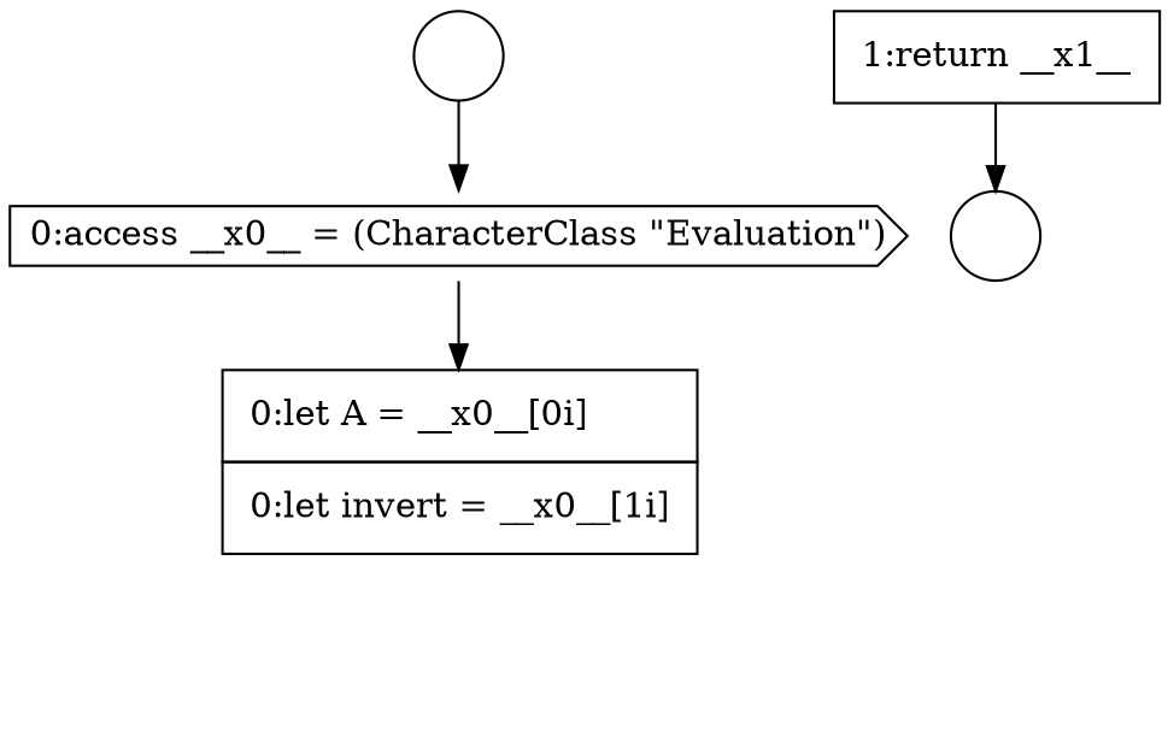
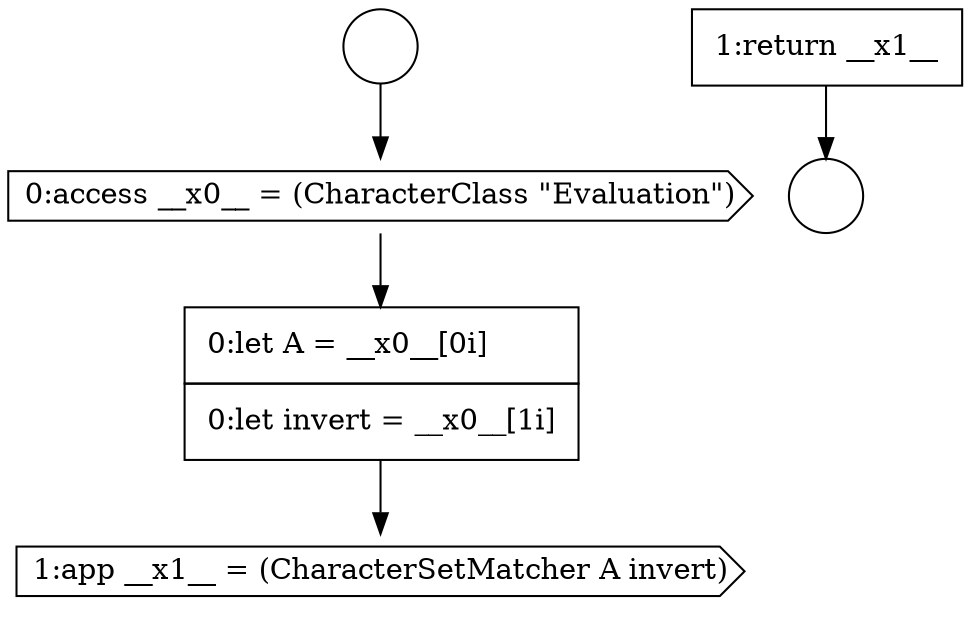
  digraph {
    node [color=black fillcolor=white shape=cds style=filled]
    edge [color=black]
+   n1 [label=<<font color="black">1:app __x1__ = (CharacterSetMatcher A invert)</font>>]
    n2 [label=<<font color="black">     <table border="0" cellborder="1" cellspacing="0" cellpadding="10">       <tr><td align="left">1:return __x1__</td></tr>     </table>   </font>> margin=0 shape=none]
    n3 [label=" " shape=circle]
    n4 [label=<<font color="black">0:access __x0__ = (CharacterClass &quot;Evaluation&quot;)</font>>]
    n5 [label=<<font color="black">     <table border="0" cellborder="1" cellspacing="0" cellpadding="10">       <tr><td align="left">0:let A = __x0__[0i]</td></tr>       <tr><td align="left">0:let invert = __x0__[1i]</td></tr>     </table>   </font>> margin=0 shape=none]
    n6 [label=" " shape=circle]
    n2 -> n3
    n4 -> n5
+   n5 -> n1
    n6 -> n4
  }
